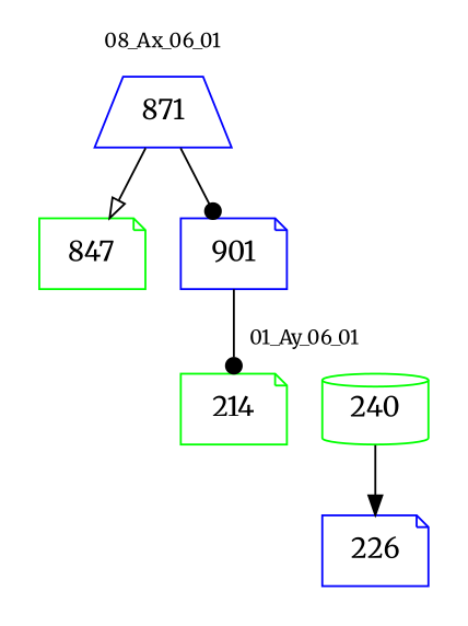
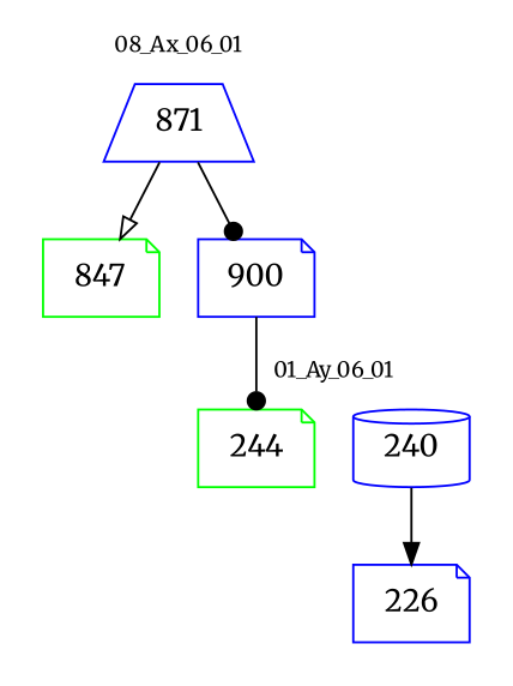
  digraph {
    fontname=Merriweather
    node [color=blue fontname=Merriweather shape=note]
    edge [arrowhead=dot color=black fontname=Merriweather]
    n1 [label=871 shape=trapezium]
    n2 [color=green label=847]
-   n3 [label=901]
-   n4 [color=green label=240 shape=cylinder]
+   n3 [label=900]
+   n4 [label=240 shape=cylinder]
    n5 [label=226]
-   n6 [color=green label=214]
+   n6 [color=green label=244]
    subgraph cluster_1 {
      color=white
      fontsize=10
      label="08_Ax_06_01"
      n1
      n2
      n3
    }
    subgraph cluster_2 {
      color=white
      fontsize=10
      label="01_Ay_06_01"
      n4
      n5
      n6
    }
    n1 -> n2 [arrowhead=onormal]
    n1 -> n3
    n3 -> n6
    n4 -> n5 [arrowhead=normal]
  }
